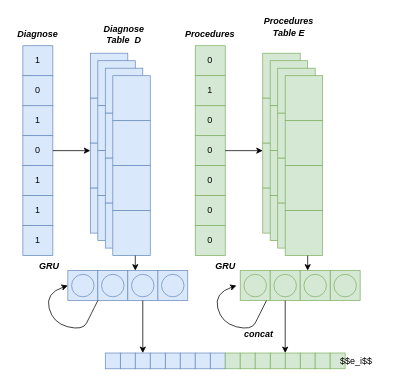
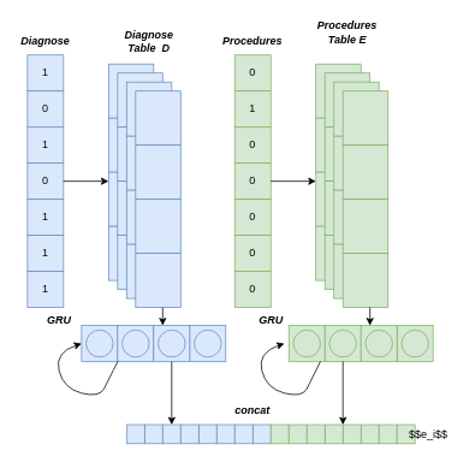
  <mxCell id="0" />
  <mxCell id="1" parent="0" />
  <mxCell id="2" value="" style="rounded=0;whiteSpace=wrap;html=1;fillColor=#d5e8d4;strokeColor=#82b366;" vertex="1" parent="1"><mxGeometry x="350" y="70" width="50" height="60" as="geometry" /></mxCell>
  <mxCell id="3" value="" style="rounded=0;whiteSpace=wrap;html=1;fillColor=#d5e8d4;strokeColor=#82b366;" vertex="1" parent="1"><mxGeometry x="350" y="130" width="50" height="60" as="geometry" /></mxCell>
  <mxCell id="4" value="" style="rounded=0;whiteSpace=wrap;html=1;fillColor=#d5e8d4;strokeColor=#82b366;" vertex="1" parent="1"><mxGeometry x="350" y="190" width="50" height="60" as="geometry" /></mxCell>
  <mxCell id="5" value="" style="rounded=0;whiteSpace=wrap;html=1;fillColor=#d5e8d4;strokeColor=#82b366;" vertex="1" parent="1"><mxGeometry x="350" y="250" width="50" height="60" as="geometry" /></mxCell>
  <mxCell id="6" value="" style="rounded=0;whiteSpace=wrap;html=1;fillColor=#d5e8d4;strokeColor=#82b366;" vertex="1" parent="1"><mxGeometry x="360" y="80" width="50" height="60" as="geometry" /></mxCell>
  <mxCell id="7" value="" style="rounded=0;whiteSpace=wrap;html=1;fillColor=#d5e8d4;strokeColor=#82b366;" vertex="1" parent="1"><mxGeometry x="360" y="140" width="50" height="60" as="geometry" /></mxCell>
  <mxCell id="8" value="" style="rounded=0;whiteSpace=wrap;html=1;fillColor=#d5e8d4;strokeColor=#82b366;" vertex="1" parent="1"><mxGeometry x="360" y="200" width="50" height="60" as="geometry" /></mxCell>
  <mxCell id="9" value="" style="rounded=0;whiteSpace=wrap;html=1;fillColor=#d5e8d4;strokeColor=#82b366;" vertex="1" parent="1"><mxGeometry x="360" y="260" width="50" height="60" as="geometry" /></mxCell>
  <mxCell id="10" value="" style="rounded=0;whiteSpace=wrap;html=1;fillColor=#d5e8d4;strokeColor=#82b366;" vertex="1" parent="1"><mxGeometry x="370" y="90" width="50" height="60" as="geometry" /></mxCell>
  <mxCell id="11" value="" style="rounded=0;whiteSpace=wrap;html=1;fillColor=#d5e8d4;strokeColor=#82b366;" vertex="1" parent="1"><mxGeometry x="370" y="150" width="50" height="60" as="geometry" /></mxCell>
  <mxCell id="12" value="" style="rounded=0;whiteSpace=wrap;html=1;fillColor=#d5e8d4;strokeColor=#82b366;" vertex="1" parent="1"><mxGeometry x="370" y="210" width="50" height="60" as="geometry" /></mxCell>
  <mxCell id="13" value="" style="rounded=0;whiteSpace=wrap;html=1;fillColor=#d5e8d4;strokeColor=#82b366;" vertex="1" parent="1"><mxGeometry x="370" y="270" width="50" height="60" as="geometry" /></mxCell>
  <mxCell id="14" value="" style="rounded=0;whiteSpace=wrap;html=1;fillColor=#d5e8d4;strokeColor=#82b366;" vertex="1" parent="1"><mxGeometry x="380" y="100" width="50" height="60" as="geometry" /></mxCell>
  <mxCell id="15" value="" style="rounded=0;whiteSpace=wrap;html=1;fillColor=#d5e8d4;strokeColor=#82b366;" vertex="1" parent="1"><mxGeometry x="380" y="160" width="50" height="60" as="geometry" /></mxCell>
  <mxCell id="16" value="" style="rounded=0;whiteSpace=wrap;html=1;fillColor=#d5e8d4;strokeColor=#82b366;" vertex="1" parent="1"><mxGeometry x="380" y="220" width="50" height="60" as="geometry" /></mxCell>
  <mxCell id="17" value="" style="rounded=0;whiteSpace=wrap;html=1;fillColor=#d5e8d4;strokeColor=#82b366;" vertex="1" parent="1"><mxGeometry x="380" y="280" width="50" height="60" as="geometry" /></mxCell>
  <mxCell id="18" value="1" style="rounded=0;whiteSpace=wrap;html=1;fillColor=#dae8fc;strokeColor=#6c8ebf;" vertex="1" parent="1"><mxGeometry x="30" y="60" width="40" height="40" as="geometry" /></mxCell>
  <mxCell id="19" style="edgeStyle=orthogonalEdgeStyle;rounded=0;orthogonalLoop=1;jettySize=auto;html=1;fillColor=#dae8fc;strokeColor=#6c8ebf;" edge="1" parent="1" source="20" target="21"><mxGeometry relative="1" as="geometry" /></mxCell>
  <mxCell id="20" value="1" style="rounded=0;whiteSpace=wrap;html=1;fillColor=#dae8fc;strokeColor=#6c8ebf;" vertex="1" parent="1"><mxGeometry x="30" y="140" width="40" height="40" as="geometry" /></mxCell>
  <mxCell id="21" value="0" style="rounded=0;whiteSpace=wrap;html=1;fillColor=#dae8fc;strokeColor=#6c8ebf;" vertex="1" parent="1"><mxGeometry x="30" y="100" width="40" height="40" as="geometry" /></mxCell>
  <mxCell id="22" value="0" style="rounded=0;whiteSpace=wrap;html=1;fillColor=#dae8fc;strokeColor=#6c8ebf;" vertex="1" parent="1"><mxGeometry x="30" y="180" width="40" height="40" as="geometry" /></mxCell>
  <mxCell id="23" value="1" style="rounded=0;whiteSpace=wrap;html=1;fillColor=#dae8fc;strokeColor=#6c8ebf;" vertex="1" parent="1"><mxGeometry x="30" y="220" width="40" height="40" as="geometry" /></mxCell>
  <mxCell id="24" value="1" style="rounded=0;whiteSpace=wrap;html=1;fillColor=#dae8fc;strokeColor=#6c8ebf;" vertex="1" parent="1"><mxGeometry x="30" y="260" width="40" height="40" as="geometry" /></mxCell>
  <mxCell id="25" value="1" style="rounded=0;whiteSpace=wrap;html=1;fillColor=#dae8fc;strokeColor=#6c8ebf;" vertex="1" parent="1"><mxGeometry x="30" y="300" width="40" height="40" as="geometry" /></mxCell>
  <mxCell id="26" value="" style="rounded=0;whiteSpace=wrap;html=1;fillColor=#dae8fc;strokeColor=#6c8ebf;" vertex="1" parent="1"><mxGeometry x="120" y="70" width="50" height="60" as="geometry" /></mxCell>
  <mxCell id="27" value="" style="rounded=0;whiteSpace=wrap;html=1;fillColor=#dae8fc;strokeColor=#6c8ebf;" vertex="1" parent="1"><mxGeometry x="120" y="130" width="50" height="60" as="geometry" /></mxCell>
  <mxCell id="28" value="" style="rounded=0;whiteSpace=wrap;html=1;fillColor=#dae8fc;strokeColor=#6c8ebf;" vertex="1" parent="1"><mxGeometry x="120" y="190" width="50" height="60" as="geometry" /></mxCell>
  <mxCell id="29" value="" style="rounded=0;whiteSpace=wrap;html=1;fillColor=#dae8fc;strokeColor=#6c8ebf;" vertex="1" parent="1"><mxGeometry x="120" y="250" width="50" height="60" as="geometry" /></mxCell>
  <mxCell id="30" value="" style="rounded=0;whiteSpace=wrap;html=1;fillColor=#dae8fc;strokeColor=#6c8ebf;" vertex="1" parent="1"><mxGeometry x="130" y="80" width="50" height="60" as="geometry" /></mxCell>
  <mxCell id="31" value="" style="rounded=0;whiteSpace=wrap;html=1;fillColor=#dae8fc;strokeColor=#6c8ebf;" vertex="1" parent="1"><mxGeometry x="130" y="140" width="50" height="60" as="geometry" /></mxCell>
  <mxCell id="32" value="" style="rounded=0;whiteSpace=wrap;html=1;fillColor=#dae8fc;strokeColor=#6c8ebf;" vertex="1" parent="1"><mxGeometry x="130" y="200" width="50" height="60" as="geometry" /></mxCell>
  <mxCell id="33" value="" style="rounded=0;whiteSpace=wrap;html=1;fillColor=#dae8fc;strokeColor=#6c8ebf;" vertex="1" parent="1"><mxGeometry x="130" y="260" width="50" height="60" as="geometry" /></mxCell>
  <mxCell id="34" value="" style="rounded=0;whiteSpace=wrap;html=1;fillColor=#dae8fc;strokeColor=#6c8ebf;" vertex="1" parent="1"><mxGeometry x="140" y="90" width="50" height="60" as="geometry" /></mxCell>
  <mxCell id="35" value="" style="rounded=0;whiteSpace=wrap;html=1;fillColor=#dae8fc;strokeColor=#6c8ebf;" vertex="1" parent="1"><mxGeometry x="140" y="150" width="50" height="60" as="geometry" /></mxCell>
  <mxCell id="36" value="" style="rounded=0;whiteSpace=wrap;html=1;fillColor=#dae8fc;strokeColor=#6c8ebf;" vertex="1" parent="1"><mxGeometry x="140" y="210" width="50" height="60" as="geometry" /></mxCell>
  <mxCell id="37" value="" style="rounded=0;whiteSpace=wrap;html=1;fillColor=#dae8fc;strokeColor=#6c8ebf;" vertex="1" parent="1"><mxGeometry x="140" y="270" width="50" height="60" as="geometry" /></mxCell>
  <mxCell id="38" value="" style="rounded=0;whiteSpace=wrap;html=1;fillColor=#dae8fc;strokeColor=#6c8ebf;" vertex="1" parent="1"><mxGeometry x="150" y="100" width="50" height="60" as="geometry" /></mxCell>
  <mxCell id="39" value="" style="rounded=0;whiteSpace=wrap;html=1;fillColor=#dae8fc;strokeColor=#6c8ebf;" vertex="1" parent="1"><mxGeometry x="150" y="160" width="50" height="60" as="geometry" /></mxCell>
  <mxCell id="40" value="" style="rounded=0;whiteSpace=wrap;html=1;fillColor=#dae8fc;strokeColor=#6c8ebf;" vertex="1" parent="1"><mxGeometry x="150" y="220" width="50" height="60" as="geometry" /></mxCell>
  <mxCell id="41" value="" style="rounded=0;whiteSpace=wrap;html=1;fillColor=#dae8fc;strokeColor=#6c8ebf;" vertex="1" parent="1"><mxGeometry x="150" y="280" width="50" height="60" as="geometry" /></mxCell>
  <mxCell id="42" value="0" style="rounded=0;whiteSpace=wrap;html=1;fillColor=#d5e8d4;strokeColor=#82b366;" vertex="1" parent="1"><mxGeometry x="260" y="60" width="40" height="40" as="geometry" /></mxCell>
  <mxCell id="43" style="edgeStyle=orthogonalEdgeStyle;rounded=0;orthogonalLoop=1;jettySize=auto;html=1;fillColor=#d5e8d4;strokeColor=#82b366;" edge="1" parent="1" source="44" target="45"><mxGeometry relative="1" as="geometry" /></mxCell>
  <mxCell id="44" value="0" style="rounded=0;whiteSpace=wrap;html=1;fillColor=#d5e8d4;strokeColor=#82b366;" vertex="1" parent="1"><mxGeometry x="260" y="140" width="40" height="40" as="geometry" /></mxCell>
  <mxCell id="45" value="1" style="rounded=0;whiteSpace=wrap;html=1;fillColor=#d5e8d4;strokeColor=#82b366;" vertex="1" parent="1"><mxGeometry x="260" y="100" width="40" height="40" as="geometry" /></mxCell>
  <mxCell id="46" value="0" style="rounded=0;whiteSpace=wrap;html=1;fillColor=#d5e8d4;strokeColor=#82b366;" vertex="1" parent="1"><mxGeometry x="260" y="180" width="40" height="40" as="geometry" /></mxCell>
  <mxCell id="47" value="0" style="rounded=0;whiteSpace=wrap;html=1;fillColor=#d5e8d4;strokeColor=#82b366;" vertex="1" parent="1"><mxGeometry x="260" y="220" width="40" height="40" as="geometry" /></mxCell>
  <mxCell id="48" value="0" style="rounded=0;whiteSpace=wrap;html=1;fillColor=#d5e8d4;strokeColor=#82b366;" vertex="1" parent="1"><mxGeometry x="260" y="260" width="40" height="40" as="geometry" /></mxCell>
  <mxCell id="49" value="0" style="rounded=0;whiteSpace=wrap;html=1;fillColor=#d5e8d4;strokeColor=#82b366;" vertex="1" parent="1"><mxGeometry x="260" y="300" width="40" height="40" as="geometry" /></mxCell>
  <mxCell id="50" value="" style="endArrow=classic;html=1;rounded=0;entryX=-0.2;entryY=0;entryDx=0;entryDy=0;entryPerimeter=0;" edge="1" parent="1" target="32"><mxGeometry width="50" height="50" relative="1" as="geometry"><mxPoint x="70" y="200" as="sourcePoint" /><mxPoint x="110" y="200" as="targetPoint" /></mxGeometry></mxCell>
  <mxCell id="51" value="" style="endArrow=classic;html=1;rounded=0;entryX=-0.2;entryY=0;entryDx=0;entryDy=0;entryPerimeter=0;" edge="1" parent="1"><mxGeometry width="50" height="50" relative="1" as="geometry"><mxPoint x="300" y="200" as="sourcePoint" /><mxPoint x="350" y="200" as="targetPoint" /></mxGeometry></mxCell>
  <mxCell id="52" value="" style="whiteSpace=wrap;html=1;aspect=fixed;fillColor=#dae8fc;strokeColor=#6c8ebf;" vertex="1" parent="1"><mxGeometry x="90" y="360" width="40" height="40" as="geometry" /></mxCell>
  <mxCell id="53" value="" style="whiteSpace=wrap;html=1;aspect=fixed;fillColor=#dae8fc;strokeColor=#6c8ebf;" vertex="1" parent="1"><mxGeometry x="210" y="360" width="40" height="40" as="geometry" /></mxCell>
  <mxCell id="54" value="" style="whiteSpace=wrap;html=1;aspect=fixed;fillColor=#dae8fc;strokeColor=#6c8ebf;" vertex="1" parent="1"><mxGeometry x="130" y="360" width="40" height="40" as="geometry" /></mxCell>
  <mxCell id="55" value="" style="whiteSpace=wrap;html=1;aspect=fixed;fillColor=#dae8fc;strokeColor=#6c8ebf;" vertex="1" parent="1"><mxGeometry x="170" y="360" width="40" height="40" as="geometry" /></mxCell>
  <mxCell id="56" value="" style="whiteSpace=wrap;html=1;aspect=fixed;fillColor=#d5e8d4;strokeColor=#82b366;" vertex="1" parent="1"><mxGeometry x="320" y="360" width="40" height="40" as="geometry" /></mxCell>
  <mxCell id="57" value="" style="whiteSpace=wrap;html=1;aspect=fixed;fillColor=#d5e8d4;strokeColor=#82b366;" vertex="1" parent="1"><mxGeometry x="440" y="360" width="40" height="40" as="geometry" /></mxCell>
  <mxCell id="58" value="" style="whiteSpace=wrap;html=1;aspect=fixed;fillColor=#d5e8d4;strokeColor=#82b366;" vertex="1" parent="1"><mxGeometry x="360" y="360" width="40" height="40" as="geometry" /></mxCell>
  <mxCell id="59" value="" style="whiteSpace=wrap;html=1;aspect=fixed;fillColor=#d5e8d4;strokeColor=#82b366;" vertex="1" parent="1"><mxGeometry x="400" y="360" width="40" height="40" as="geometry" /></mxCell>
  <mxCell id="60" value="" style="ellipse;whiteSpace=wrap;html=1;aspect=fixed;fillColor=#dae8fc;strokeColor=#6c8ebf;" vertex="1" parent="1"><mxGeometry x="95" y="365" width="30" height="30" as="geometry" /></mxCell>
  <mxCell id="61" value="" style="ellipse;whiteSpace=wrap;html=1;aspect=fixed;fillColor=#d5e8d4;strokeColor=#82b366;" vertex="1" parent="1"><mxGeometry x="325" y="365" width="30" height="30" as="geometry" /></mxCell>
  <mxCell id="62" value="" style="ellipse;whiteSpace=wrap;html=1;aspect=fixed;fillColor=#dae8fc;strokeColor=#6c8ebf;" vertex="1" parent="1"><mxGeometry x="135" y="365" width="30" height="30" as="geometry" /></mxCell>
  <mxCell id="63" value="" style="ellipse;whiteSpace=wrap;html=1;aspect=fixed;fillColor=#dae8fc;strokeColor=#6c8ebf;" vertex="1" parent="1"><mxGeometry x="175" y="365" width="30" height="30" as="geometry" /></mxCell>
  <mxCell id="64" value="" style="ellipse;whiteSpace=wrap;html=1;aspect=fixed;fillColor=#dae8fc;strokeColor=#6c8ebf;" vertex="1" parent="1"><mxGeometry x="215" y="365" width="30" height="30" as="geometry" /></mxCell>
  <mxCell id="65" value="" style="ellipse;whiteSpace=wrap;html=1;aspect=fixed;fillColor=#d5e8d4;strokeColor=#82b366;" vertex="1" parent="1"><mxGeometry x="365" y="365" width="30" height="30" as="geometry" /></mxCell>
  <mxCell id="66" value="" style="ellipse;whiteSpace=wrap;html=1;aspect=fixed;fillColor=#d5e8d4;strokeColor=#82b366;" vertex="1" parent="1"><mxGeometry x="405" y="365" width="30" height="30" as="geometry" /></mxCell>
  <mxCell id="67" value="" style="ellipse;whiteSpace=wrap;html=1;aspect=fixed;fillColor=#d5e8d4;strokeColor=#82b366;" vertex="1" parent="1"><mxGeometry x="445" y="365" width="30" height="30" as="geometry" /></mxCell>
  <mxCell id="68" value="&lt;b&gt;&lt;i&gt;GRU&lt;/i&gt;&lt;/b&gt;" style="text;html=1;align=center;verticalAlign=middle;resizable=0;points=[];autosize=1;strokeColor=none;fillColor=none;" vertex="1" parent="1"><mxGeometry x="40" y="340" width="50" height="30" as="geometry" /></mxCell>
  <mxCell id="69" value="&lt;b&gt;&lt;i&gt;GRU&lt;/i&gt;&lt;/b&gt;" style="text;html=1;align=center;verticalAlign=middle;resizable=0;points=[];autosize=1;strokeColor=none;fillColor=none;" vertex="1" parent="1"><mxGeometry x="275" y="340" width="50" height="30" as="geometry" /></mxCell>
  <mxCell id="70" value="" style="endArrow=classic;html=1;rounded=0;entryX=0.25;entryY=0;entryDx=0;entryDy=0;" edge="1" parent="1" target="55"><mxGeometry width="50" height="50" relative="1" as="geometry"><mxPoint x="180" y="340" as="sourcePoint" /><mxPoint x="230" y="290" as="targetPoint" /></mxGeometry></mxCell>
  <mxCell id="71" value="" style="endArrow=classic;html=1;rounded=0;entryX=0.25;entryY=0;entryDx=0;entryDy=0;" edge="1" parent="1" target="59"><mxGeometry width="50" height="50" relative="1" as="geometry"><mxPoint x="410" y="340" as="sourcePoint" /><mxPoint x="460" y="290" as="targetPoint" /></mxGeometry></mxCell>
  <mxCell id="72" value="" style="whiteSpace=wrap;html=1;aspect=fixed;fillColor=#dae8fc;strokeColor=#6c8ebf;" vertex="1" parent="1"><mxGeometry x="160" y="470" width="20" height="21" as="geometry" /></mxCell>
  <mxCell id="73" value="" style="whiteSpace=wrap;html=1;aspect=fixed;fillColor=#dae8fc;strokeColor=#6c8ebf;" vertex="1" parent="1"><mxGeometry x="220" y="470" width="20" height="21" as="geometry" /></mxCell>
  <mxCell id="74" value="" style="whiteSpace=wrap;html=1;aspect=fixed;fillColor=#dae8fc;strokeColor=#6c8ebf;" vertex="1" parent="1"><mxGeometry x="280" y="470" width="20" height="21" as="geometry" /></mxCell>
  <mxCell id="75" value="" style="whiteSpace=wrap;html=1;aspect=fixed;fillColor=#dae8fc;strokeColor=#6c8ebf;" vertex="1" parent="1"><mxGeometry x="240" y="470" width="20" height="21" as="geometry" /></mxCell>
  <mxCell id="76" value="" style="whiteSpace=wrap;html=1;aspect=fixed;fillColor=#dae8fc;strokeColor=#6c8ebf;" vertex="1" parent="1"><mxGeometry x="260" y="470" width="20" height="21" as="geometry" /></mxCell>
  <mxCell id="77" value="" style="whiteSpace=wrap;html=1;aspect=fixed;fillColor=#d5e8d4;strokeColor=#82b366;" vertex="1" parent="1"><mxGeometry x="300" y="470" width="20" height="21" as="geometry" /></mxCell>
  <mxCell id="78" value="" style="whiteSpace=wrap;html=1;aspect=fixed;fillColor=#d5e8d4;strokeColor=#82b366;" vertex="1" parent="1"><mxGeometry x="320" y="470" width="20" height="21" as="geometry" /></mxCell>
  <mxCell id="79" value="" style="whiteSpace=wrap;html=1;aspect=fixed;fillColor=#dae8fc;strokeColor=#6c8ebf;" vertex="1" parent="1"><mxGeometry x="180" y="470" width="20" height="21" as="geometry" /></mxCell>
  <mxCell id="80" value="" style="whiteSpace=wrap;html=1;aspect=fixed;fillColor=#dae8fc;strokeColor=#6c8ebf;" vertex="1" parent="1"><mxGeometry x="200" y="470" width="20" height="21" as="geometry" /></mxCell>
  <mxCell id="81" value="" style="whiteSpace=wrap;html=1;aspect=fixed;fillColor=#d5e8d4;strokeColor=#82b366;" vertex="1" parent="1"><mxGeometry x="400" y="470" width="20" height="21" as="geometry" /></mxCell>
  <mxCell id="82" value="" style="whiteSpace=wrap;html=1;aspect=fixed;fillColor=#dae8fc;strokeColor=#6c8ebf;" vertex="1" parent="1"><mxGeometry x="140" y="470" width="20" height="21" as="geometry" /></mxCell>
  <mxCell id="83" value="" style="whiteSpace=wrap;html=1;aspect=fixed;fillColor=#d5e8d4;strokeColor=#82b366;" vertex="1" parent="1"><mxGeometry x="380" y="470" width="20" height="21" as="geometry" /></mxCell>
  <mxCell id="84" value="" style="whiteSpace=wrap;html=1;aspect=fixed;fillColor=#d5e8d4;strokeColor=#82b366;" vertex="1" parent="1"><mxGeometry x="360" y="470" width="20" height="21" as="geometry" /></mxCell>
  <mxCell id="85" value="" style="whiteSpace=wrap;html=1;aspect=fixed;fillColor=#d5e8d4;strokeColor=#82b366;" vertex="1" parent="1"><mxGeometry x="340" y="470" width="20" height="21" as="geometry" /></mxCell>
  <mxCell id="86" value="" style="curved=1;endArrow=classic;html=1;rounded=0;exitX=1;exitY=1;exitDx=0;exitDy=0;" edge="1" parent="1" source="52"><mxGeometry width="50" height="50" relative="1" as="geometry"><mxPoint x="160" y="420" as="sourcePoint" /><mxPoint x="90" y="380" as="targetPoint" /><Array as="points"><mxPoint x="120" y="420" /><mxPoint x="110" y="440" /><mxPoint x="70" y="430" /><mxPoint x="60" y="390" /></Array></mxGeometry></mxCell>
  <mxCell id="87" value="" style="curved=1;endArrow=classic;html=1;rounded=0;exitX=1;exitY=1;exitDx=0;exitDy=0;" edge="1" parent="1"><mxGeometry width="50" height="50" relative="1" as="geometry"><mxPoint x="355" y="400" as="sourcePoint" /><mxPoint x="315" y="380" as="targetPoint" /><Array as="points"><mxPoint x="345" y="420" /><mxPoint x="335" y="440" /><mxPoint x="295" y="430" /><mxPoint x="285" y="390" /></Array></mxGeometry></mxCell>
  <mxCell id="88" value="" style="endArrow=classic;html=1;rounded=0;entryX=0.5;entryY=0;entryDx=0;entryDy=0;" edge="1" parent="1" target="79"><mxGeometry width="50" height="50" relative="1" as="geometry"><mxPoint x="190" y="400" as="sourcePoint" /><mxPoint x="240" y="350" as="targetPoint" /></mxGeometry></mxCell>
  <mxCell id="89" value="" style="endArrow=classic;html=1;rounded=0;entryX=1;entryY=0;entryDx=0;entryDy=0;" edge="1" parent="1" target="84"><mxGeometry width="50" height="50" relative="1" as="geometry"><mxPoint x="380" y="400" as="sourcePoint" /><mxPoint x="430" y="350" as="targetPoint" /></mxGeometry></mxCell>
  <mxCell id="90" value="" style="whiteSpace=wrap;html=1;aspect=fixed;fillColor=#d5e8d4;strokeColor=#82b366;" vertex="1" parent="1"><mxGeometry x="420" y="470" width="20" height="21" as="geometry" /></mxCell>
- <mxCell id="91" value="&lt;b&gt;&lt;i&gt;concat&lt;/i&gt;&lt;/b&gt;" style="text;html=1;align=center;verticalAlign=middle;whiteSpace=wrap;rounded=0;" vertex="1" parent="1"><mxGeometry x="315" y="430" width="60" height="30" as="geometry" /></mxCell>
+ <mxCell id="91" value="&lt;b&gt;&lt;i&gt;concat&lt;/i&gt;&lt;/b&gt;" style="text;html=1;align=center;verticalAlign=middle;whiteSpace=wrap;rounded=0;" vertex="1" parent="1"><mxGeometry x="250" y="440" width="60" height="30" as="geometry" /></mxCell>
  <mxCell id="92" value="" style="whiteSpace=wrap;html=1;aspect=fixed;fillColor=#d5e8d4;strokeColor=#82b366;" vertex="1" parent="1"><mxGeometry x="440" y="470" width="20" height="21" as="geometry" /></mxCell>
  <mxCell id="93" value="&lt;b&gt;&lt;i&gt;Diagnose&lt;/i&gt;&lt;/b&gt;" style="text;html=1;align=center;verticalAlign=middle;whiteSpace=wrap;rounded=0;" vertex="1" parent="1"><mxGeometry x="20" y="30" width="60" height="30" as="geometry" /></mxCell>
  <mxCell id="94" value="&lt;b&gt;&lt;i&gt;Procedures&lt;/i&gt;&lt;/b&gt;" style="text;html=1;align=center;verticalAlign=middle;whiteSpace=wrap;rounded=0;" vertex="1" parent="1"><mxGeometry x="250" y="30" width="60" height="30" as="geometry" /></mxCell>
  <mxCell id="95" value="&lt;b&gt;&lt;i&gt;Diagnose Table&amp;nbsp; D&lt;/i&gt;&lt;/b&gt;" style="text;html=1;align=center;verticalAlign=middle;whiteSpace=wrap;rounded=0;" vertex="1" parent="1"><mxGeometry x="135" y="30" width="60" height="30" as="geometry" /></mxCell>
  <mxCell id="96" value="&lt;b&gt;&lt;i&gt;Procedures&lt;/i&gt;&lt;/b&gt;&lt;div&gt;&lt;b&gt;&lt;i&gt;Table E&lt;/i&gt;&lt;/b&gt;&lt;/div&gt;" style="text;html=1;align=center;verticalAlign=middle;whiteSpace=wrap;rounded=0;" vertex="1" parent="1"><mxGeometry x="355" y="20" width="60" height="30" as="geometry" /></mxCell>
  <mxCell id="97" value="$$e_i$$" style="text;html=1;align=center;verticalAlign=middle;whiteSpace=wrap;rounded=0;" vertex="1" parent="1"><mxGeometry x="445" y="465.5" width="60" height="30" as="geometry" /></mxCell>
